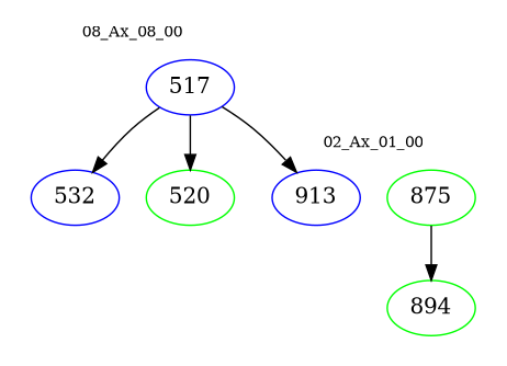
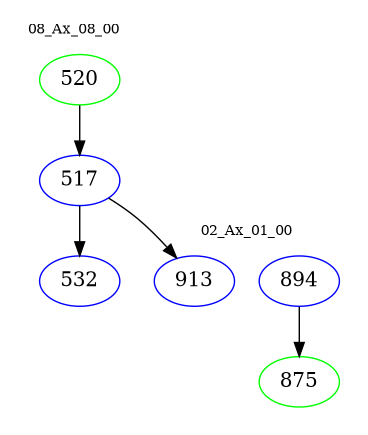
  digraph {
    node [color=blue]
    edge [color=black]
    n1 [label=517]
    n2 [label=532]
    n3 [color=green label=520]
-   n4 [color=green label=894]
+   n4 [label=894]
    n5 [color=green label=875]
    n6 [label=913]
    subgraph cluster_1 {
      color=white
      fontsize=10
      label="08_Ax_08_00"
      n1
      n2
      n3
    }
    subgraph cluster_2 {
      color=white
      fontsize=10
      label="02_Ax_01_00"
      n4
      n5
      n6
    }
    n1 -> n2
-   n1 -> n3
+   n3 -> n1
    n1 -> n6
-   n5 -> n4
+   n4 -> n5
  }
